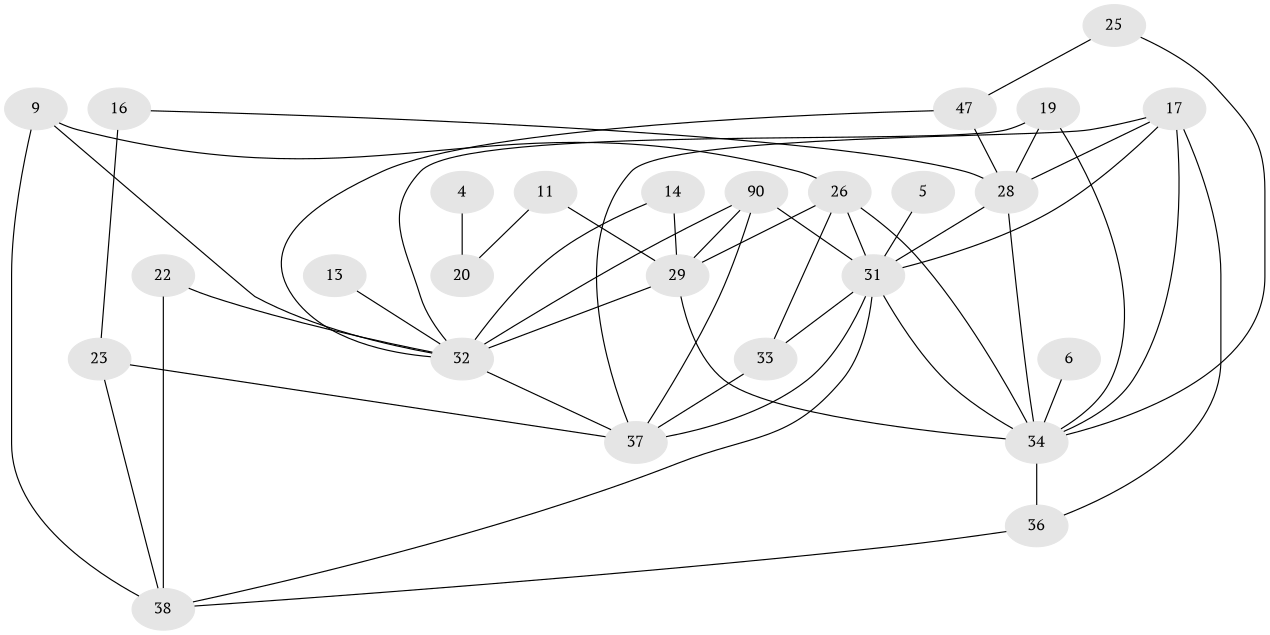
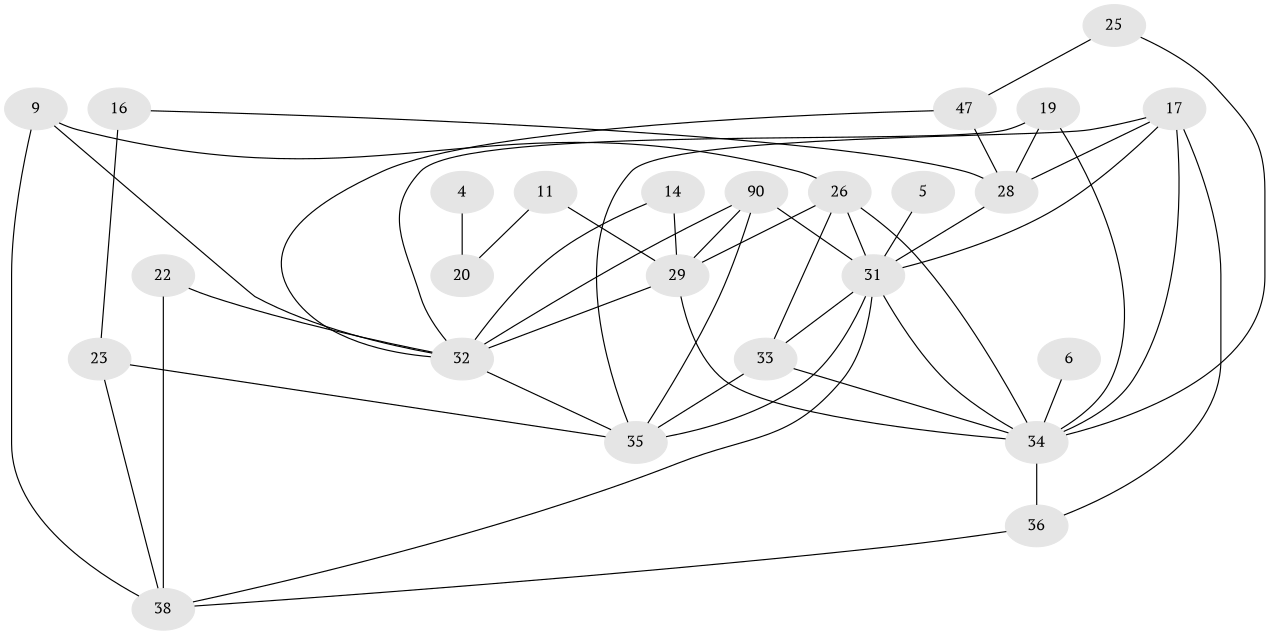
  graph {
    fontname="PT Serif"
    node [color=gray90 fontname="PT Serif" style=filled]
    edge [fontname="PT Serif" weight=1.0]
    4
    20
    5
    31
    34
    38
-   35 [label=37]
+   35
    33
    6
    36
    32
    23
    9
    26
    29
    n16 [label=90]
    11
-   13
    14
    16
    28
    17
    19
    22
    25
    n26 [label=47]
    4 -- 20
    5 -- 31
    31 -- 34
    31 -- 38
    31 -- 35
    31 -- 33 [weight=2.0]
    34 -- 36
-   28 -- 34
+   33 -- 34
    33 -- 35
    6 -- 34
    36 -- 38
    32 -- 35
    23 -- 38
    23 -- 35
    9 -- 38
    9 -- 32
    9 -- 26
    26 -- 31
    26 -- 34
    26 -- 33 [weight=2.0]
    26 -- 29
    29 -- 34
    29 -- 32 [weight=2.0]
    n16 -- 31
    n16 -- 35
    n16 -- 32
    n16 -- 29
    11 -- 20
    11 -- 29
-   13 -- 32
    14 -- 32
    14 -- 29
    16 -- 23 [weight=2.0]
    16 -- 28
    28 -- 31 [weight=2.0]
    17 -- 31
    17 -- 34 [weight=2.0]
    17 -- 35
    17 -- 36
    17 -- 28
    19 -- 34
    19 -- 32
    19 -- 28
    22 -- 38
    22 -- 32
    25 -- 34
    25 -- n26
    n26 -- 32
    n26 -- 28
  }
